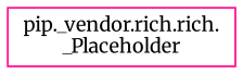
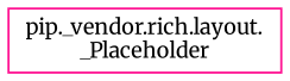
  digraph {
    rankdir=LR
    fontname=Merriweather
-   n1 [color=deeppink fillcolor=white fontname=Merriweather fontsize=10 height=0.2 label="pip._vendor.rich.rich.\l_Placeholder" shape=box style=filled width=0.4]
+   n1 [color=deeppink fillcolor=white fontname=Merriweather fontsize=10 height=0.2 label="pip._vendor.rich.layout.\l_Placeholder" shape=box style=filled width=0.4]
  }
